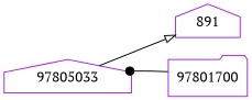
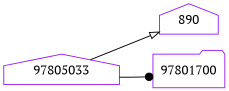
  strict digraph {
    fontname="PT Serif"
    rankdir=LR
    node [color=purple fontname="PT Serif" shape=house]
    edge [fontname="PT Serif" style=solid]
    97805033
-   891
+   891 [label=890]
    97801700 [shape=folder]
    97805033 -> 891 [arrowhead=onormal]
-   97801700 -> 97805033 [arrowhead=dot]
+   97805033 -> 97801700 [arrowhead=dot]
  }
